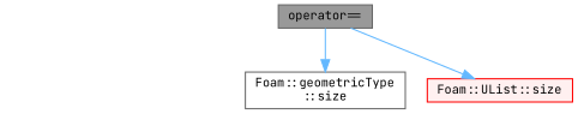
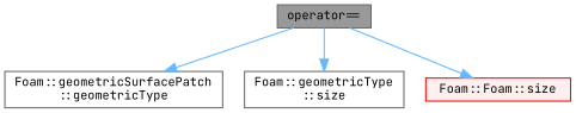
  digraph {
    fontname="JetBrains Mono"
    rankdir=TB
    node [color=grey40 fillcolor=white fontname="JetBrains Mono" fontsize=10 shape=box style=filled]
    edge [color=steelblue1 fontname="JetBrains Mono" fontsize=10 labelfontname=Helvetica labelfontsize=10 style=solid]
    n1 [color=gray40 fillcolor=grey60 fontcolor=black height=0.2 label="operator==" width=0.4]
+   n2 [height=0.2 label="Foam::geometricSurfacePatch\l::geometricType" width=0.4]
    n3 [height=0.2 label="Foam::geometricType\l::size" width=0.4]
-   n4 [color=red fillcolor="#FFF0F0" height=0.2 label="Foam::UList::size" width=0.4]
+   n4 [color=red fillcolor="#FFF0F0" height=0.2 label="Foam::Foam::size" width=0.4]
+   n1 -> n2
    n1 -> n3
    n1 -> n4
  }
